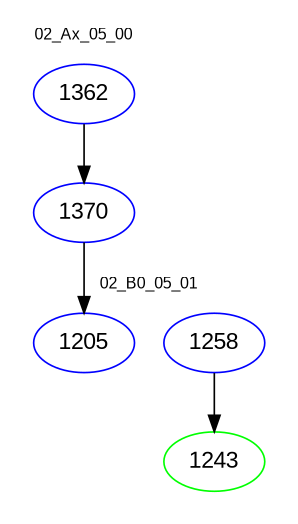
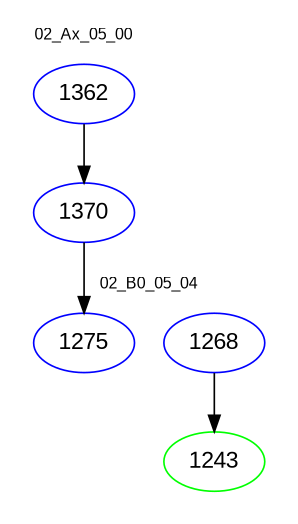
  digraph {
    fontname="Liberation Sans"
    node [color=blue fontname="Liberation Sans"]
    edge [color=black fontname="Liberation Sans"]
    n1 [label=1362]
    n2 [label=1370]
-   n3 [label=1258]
+   n3 [label=1268]
    n4 [color=green label=1243]
-   n5 [label=1205]
+   n5 [label=1275]
    subgraph cluster_1 {
      color=white
      fontsize=10
      label="02_Ax_05_00"
      n1
      n2
    }
    subgraph cluster_2 {
      color=white
      fontsize=10
-     label="02_B0_05_01"
+     label="02_B0_05_04"
      n3
      n4
      n5
    }
    n1 -> n2
    n2 -> n5
    n3 -> n4
  }
